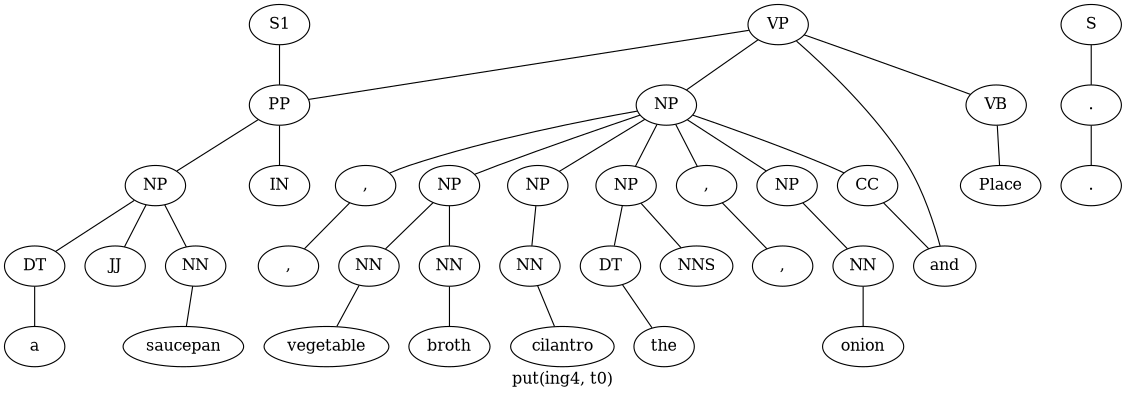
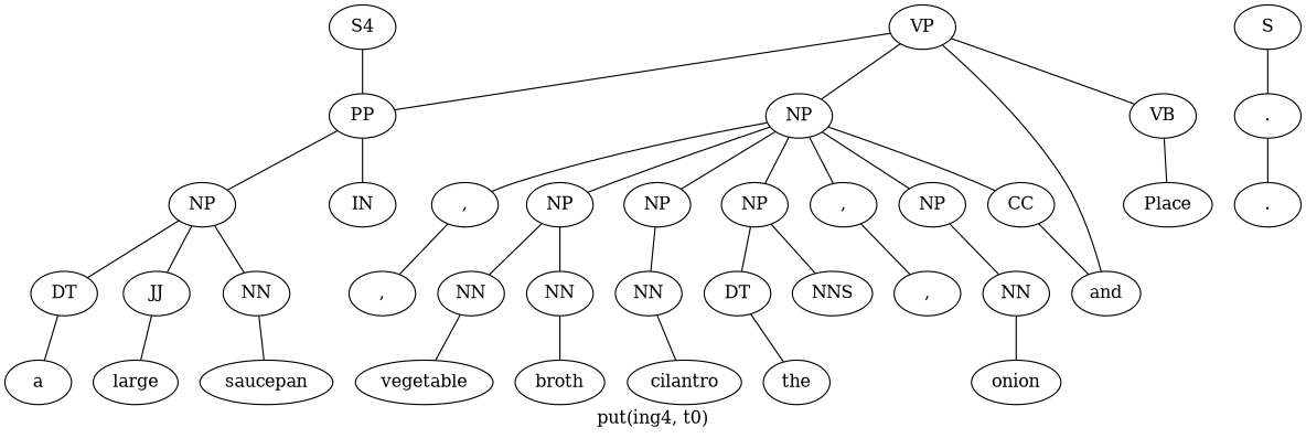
  graph {
    label="put(ing4, t0)"
-   n1 [label=S1]
+   n1 [label=S4]
    n2 [label=PP]
    n3 [label=S]
    n4 [label="."]
    n5 [label=VP]
    n6 [label=VB]
    n7 [label=NP]
    n8 [label="."]
    n9 [label=Place]
    n10 [label=NP]
    n11 [label=","]
    n12 [label=NP]
    n13 [label=","]
    n14 [label=NP]
    n15 [label=CC]
    n16 [label=NP]
    n17 [label=IN]
    n18 [label=NP]
    n19 [label=DT]
    n20 [label=NNS]
    n21 [label=","]
    n22 [label=NN]
    n23 [label=","]
    n24 [label=NN]
    n25 [label=NN]
    n26 [label=and]
    n27 [label=NN]
    n28 [label=the]
    n29 [label=onion]
    n30 [label=vegetable]
    n31 [label=broth]
    n32 [label=cilantro]
    n33 [label=DT]
    n34 [label=JJ]
    n35 [label=NN]
    n36 [label=a]
+   n37 [label=large]
    n38 [label=saucepan]
    n1 -- n2
    n2 -- n17
    n2 -- n18
    n3 -- n4
    n4 -- n8
    n5 -- n2
    n5 -- n6
    n5 -- n7
    n6 -- n9
    n7 -- n10
    n7 -- n11
    n7 -- n12
    n7 -- n13
    n7 -- n14
    n7 -- n15
    n7 -- n16
    n10 -- n19
    n10 -- n20
    n11 -- n21
    n12 -- n22
    n13 -- n23
    n14 -- n24
    n14 -- n25
    n15 -- n26
    n16 -- n27
    n18 -- n33
    n18 -- n34
    n18 -- n35
    n19 -- n28
    n22 -- n29
    n24 -- n30
    n25 -- n31
    n26 -- n5
    n27 -- n32
    n33 -- n36
+   n34 -- n37
    n35 -- n38
  }
